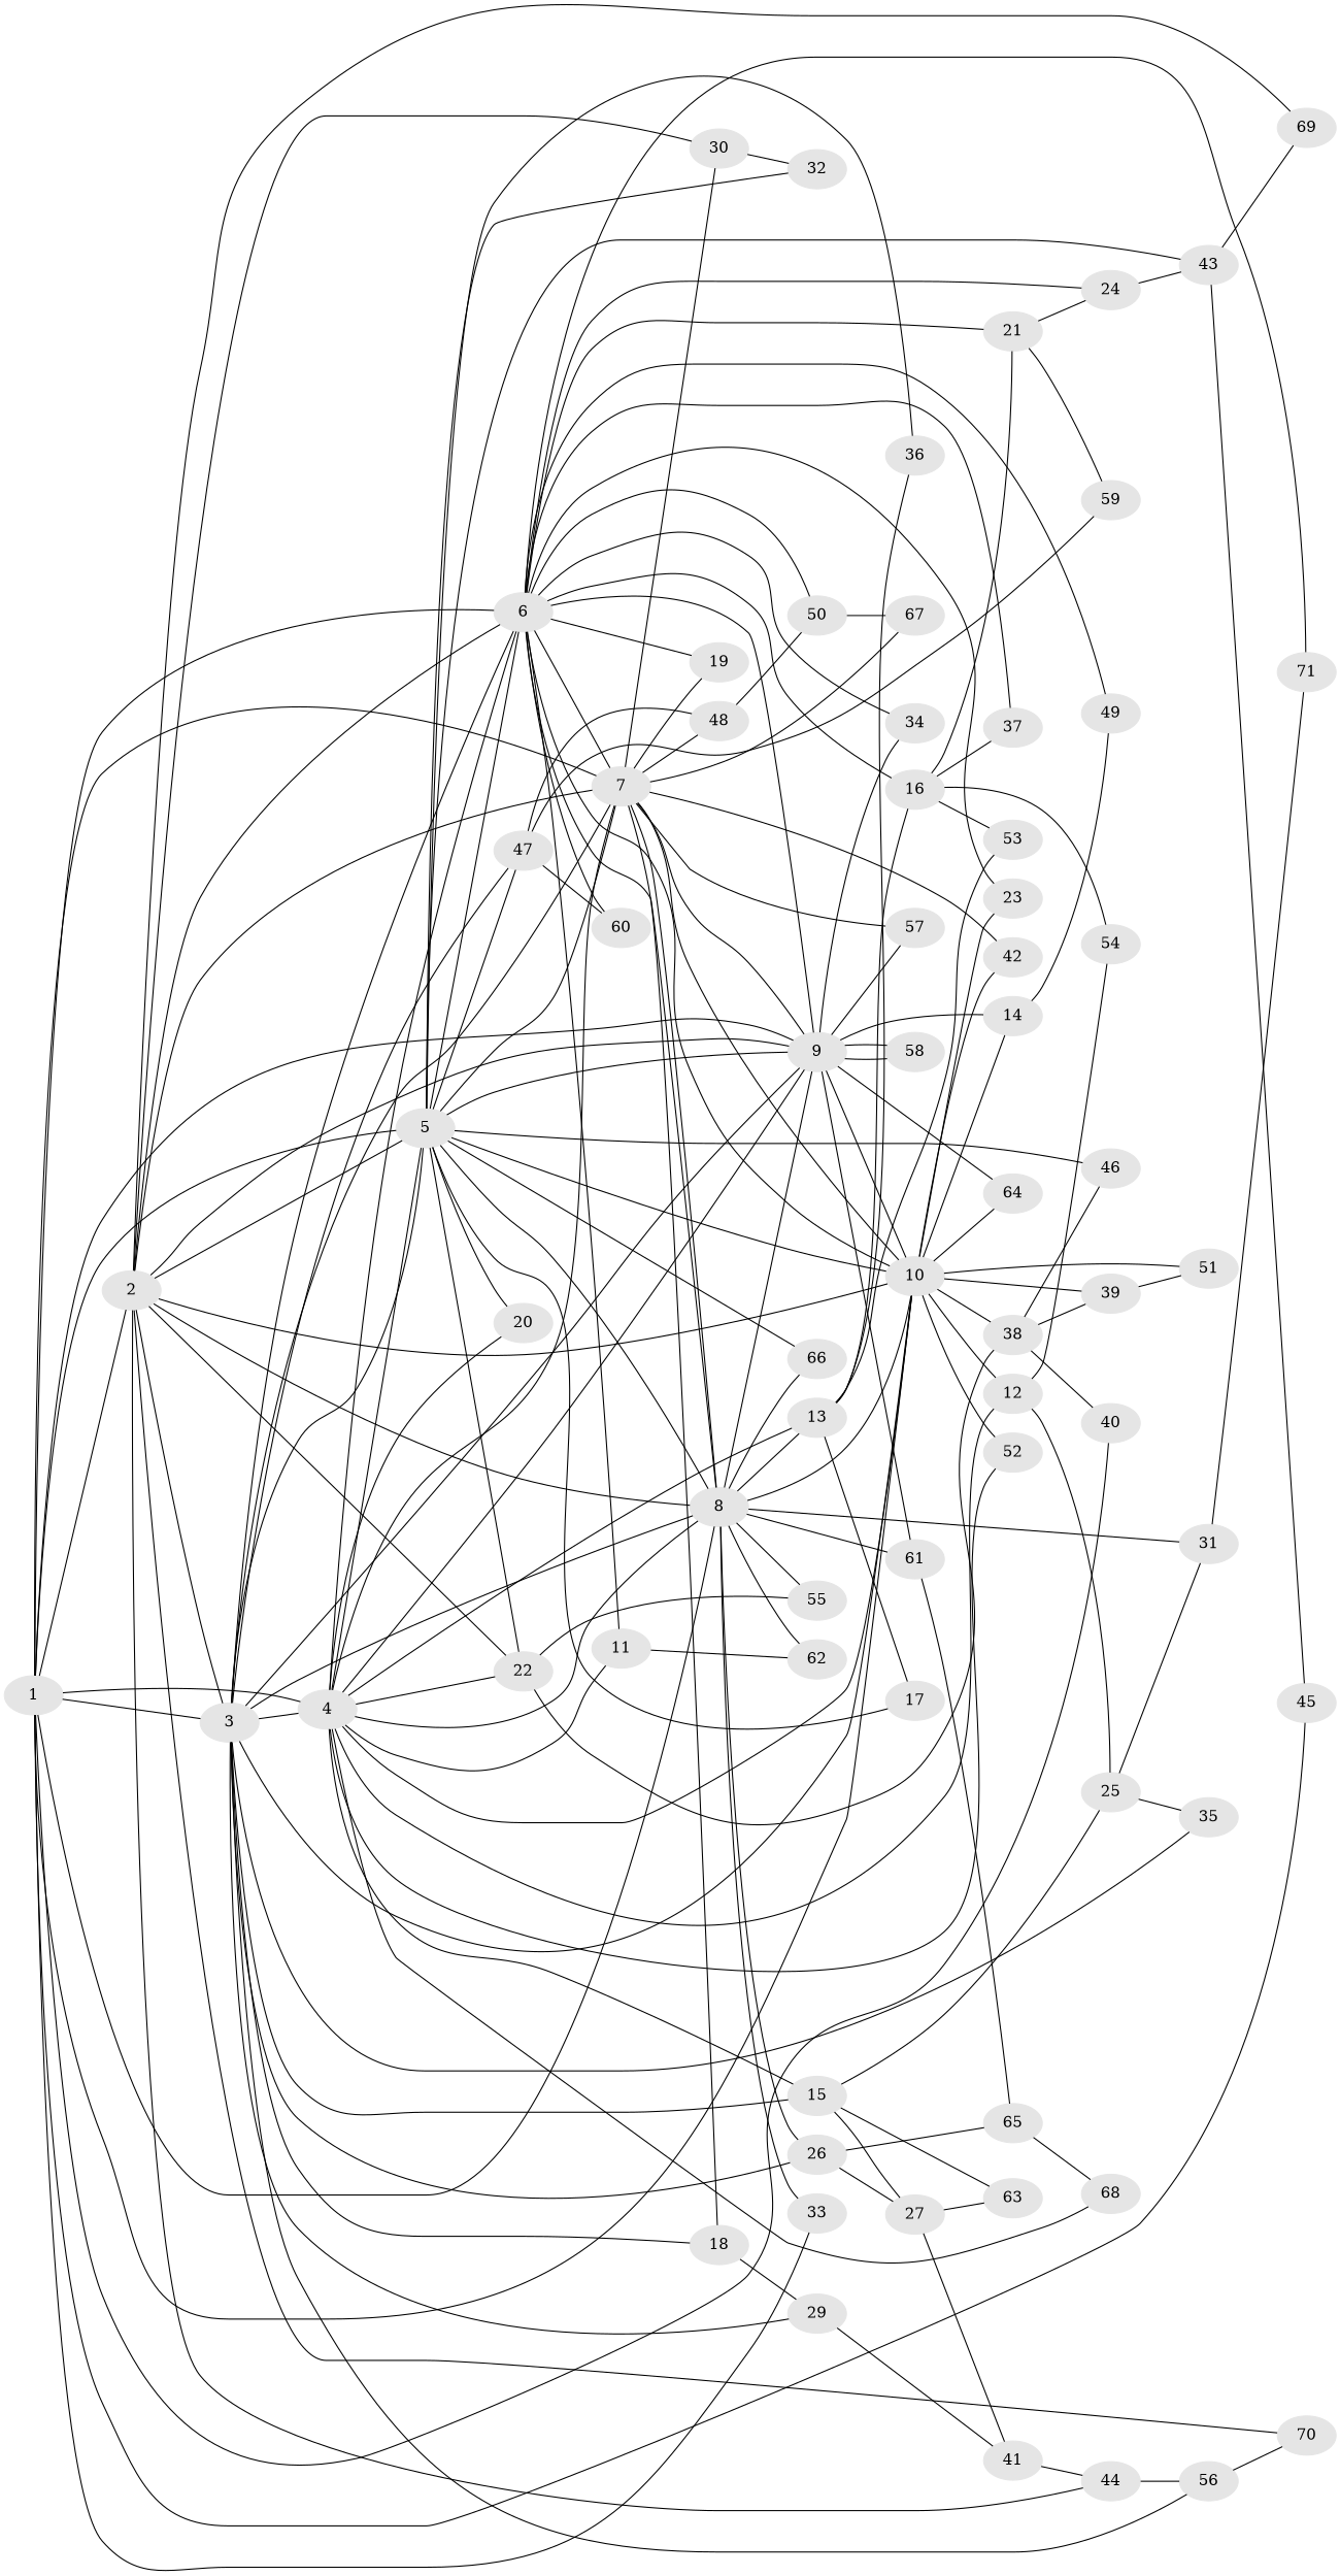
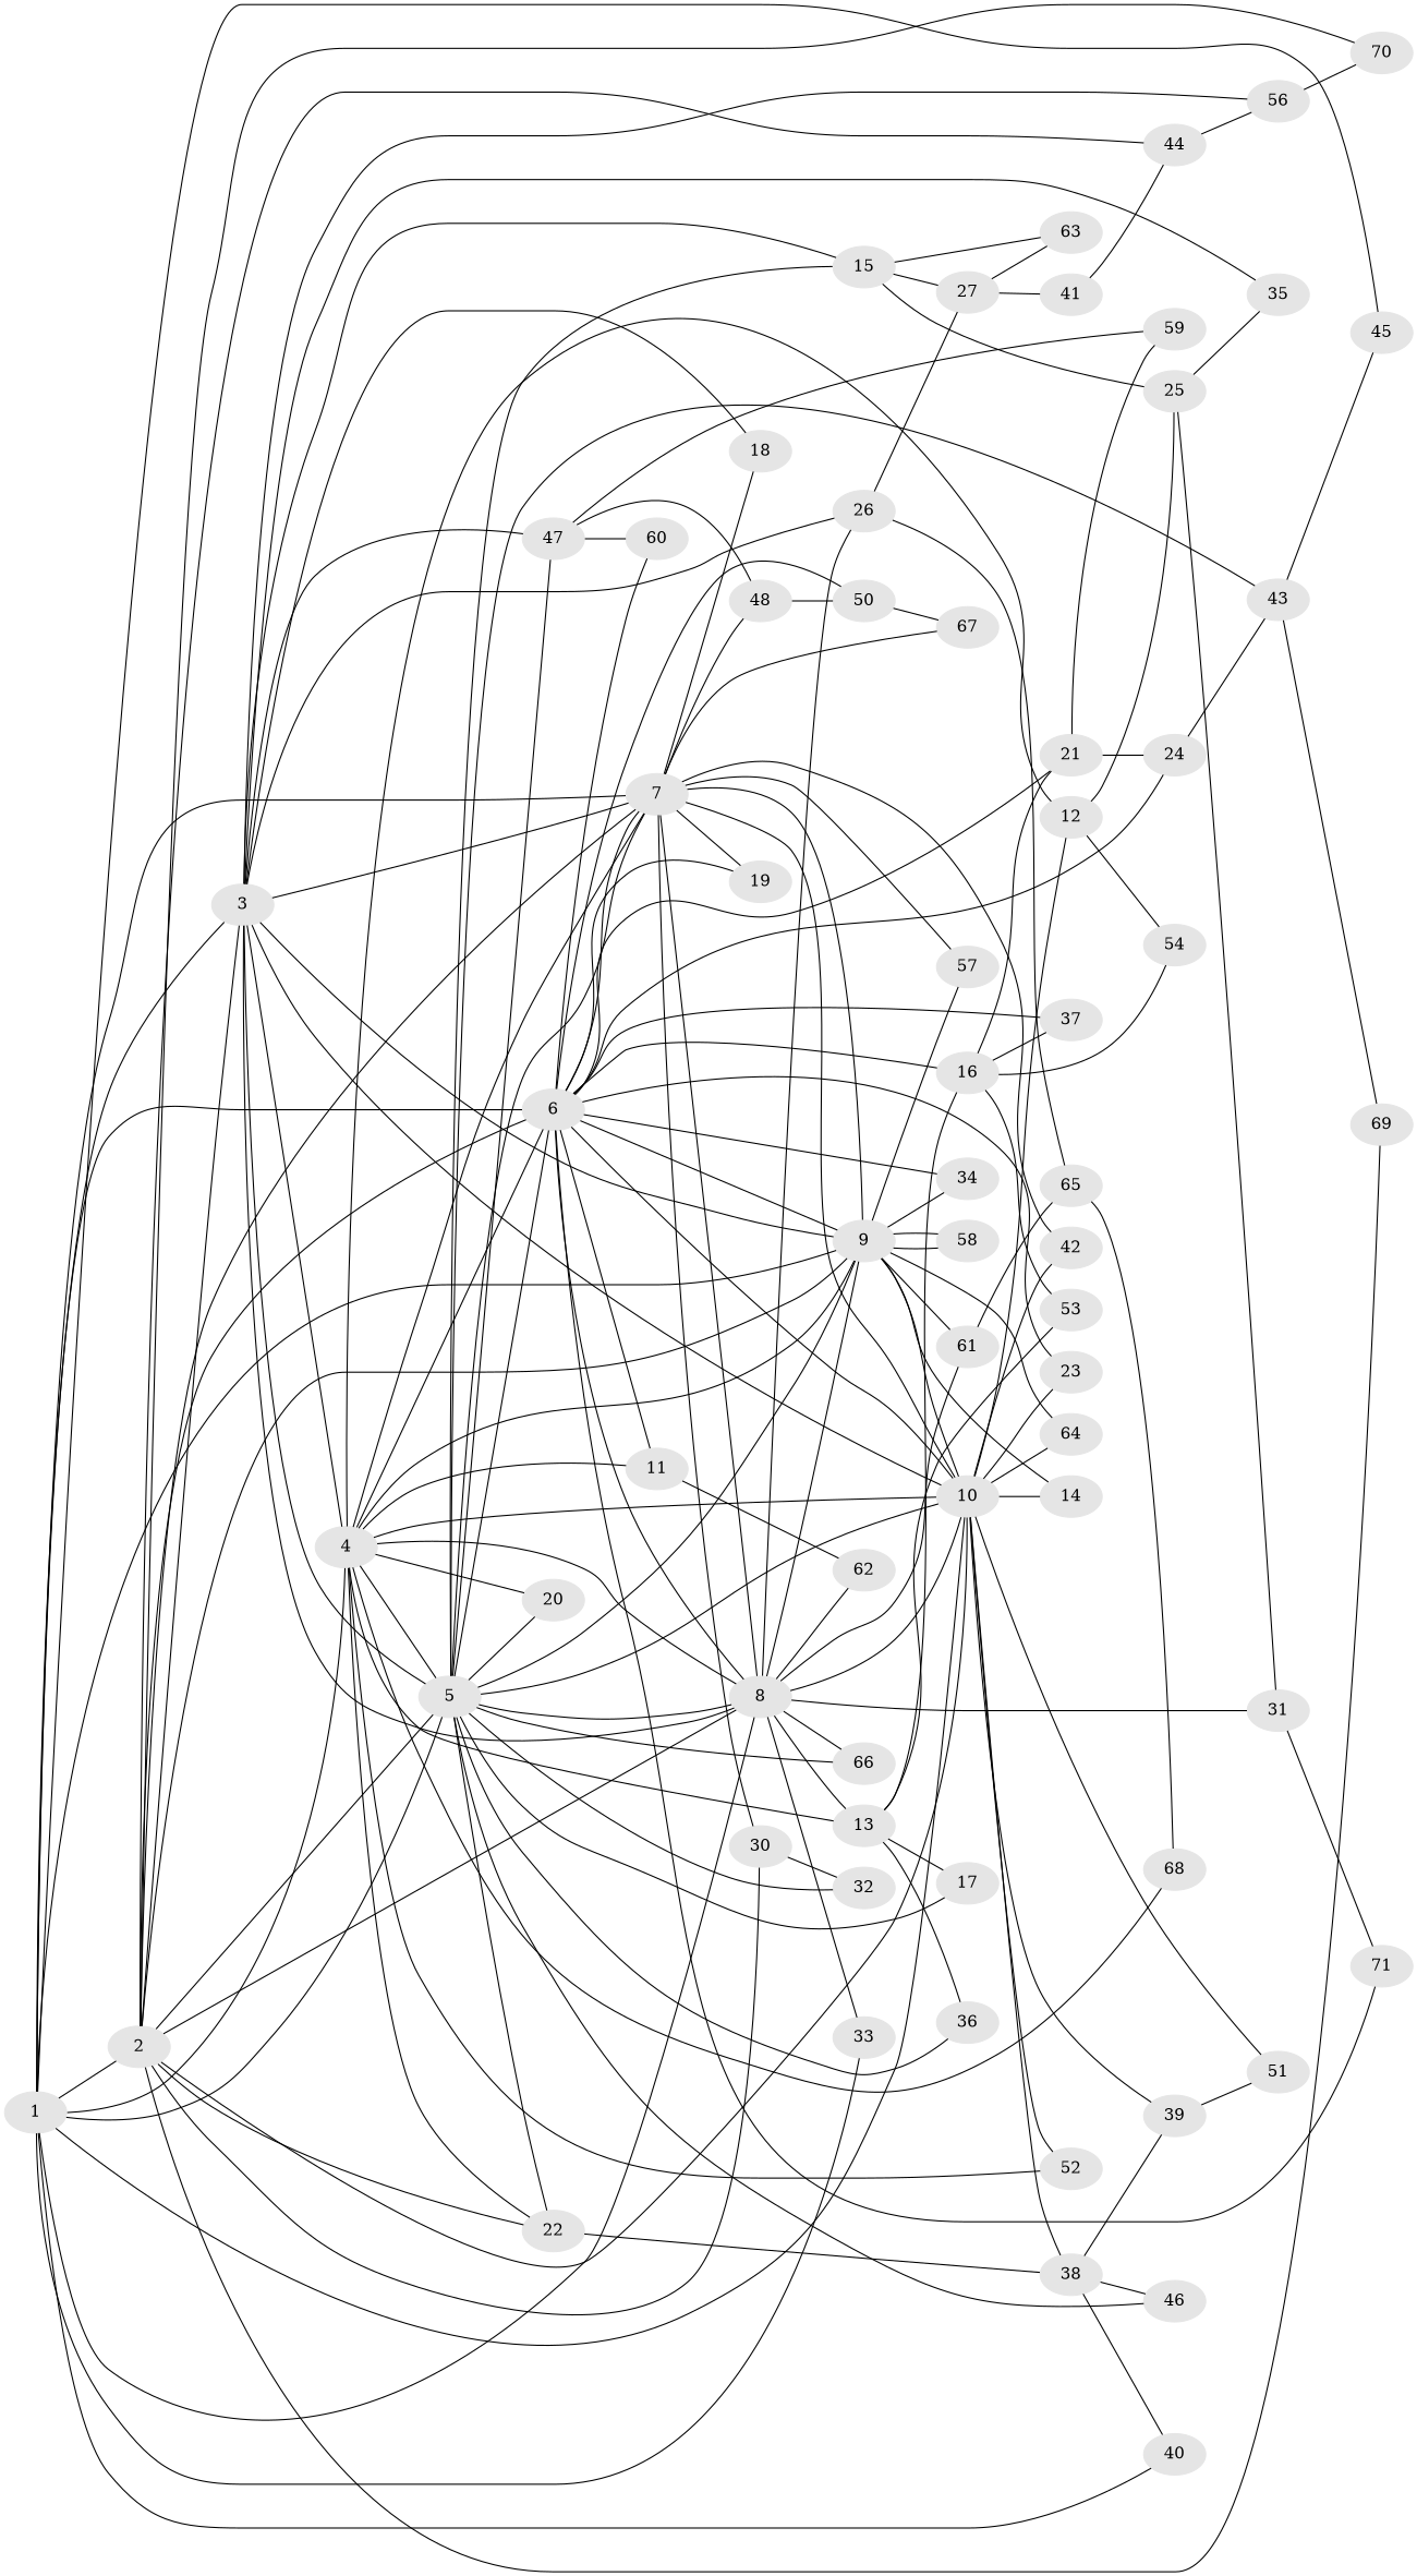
  graph {
    rankdir=LR
    node [color=gray90 style=filled]
    1
    2
    3
    4
    5
    6
    7
    8
    9
    10
    33
    40
    45
    30
    44
    69
    70
    22
    15
    18
    26
-   29
    35
    47
    56
    11
    12
    13
    20
    52
    68
    17
    32
    36
    43
    46
    66
    16
    19
    21
    23
    24
    34
    37
-   49
    50
    60
    71
    42
    48
    57
    67
    31
-   55
    61
    62
    14
    58
    64
    38
    39
    51
    25
    27
    63
    65
    41
    59
    54
    53
    1 -- 2
    1 -- 3
    1 -- 4
    1 -- 5
    1 -- 6
    1 -- 7
    1 -- 8
    1 -- 9
    1 -- 10
    1 -- 33
    1 -- 40
    1 -- 45
    2 -- 3
    2 -- 5
    2 -- 6
    2 -- 7
    2 -- 8
    2 -- 9
    2 -- 10
    2 -- 30
    2 -- 44
    2 -- 69
    2 -- 70
    2 -- 22
    3 -- 4
    3 -- 5
-   3 -- 6
    3 -- 7
    3 -- 8
    3 -- 9
    3 -- 10
    3 -- 15
    3 -- 18
    3 -- 26
-   3 -- 29
    3 -- 35
    3 -- 47
    3 -- 56
    4 -- 5
    4 -- 6
    4 -- 7
    4 -- 8
    4 -- 9
    4 -- 10
    4 -- 22
    4 -- 11
    4 -- 12
    4 -- 13
    4 -- 20
    4 -- 52
    4 -- 68
    5 -- 6
    5 -- 7
    5 -- 8
    5 -- 9
    5 -- 10
    5 -- 22
-   4 -- 15
+   5 -- 15
    5 -- 47
    5 -- 20
    5 -- 17
    5 -- 32
    5 -- 36
    5 -- 43
    5 -- 46
    5 -- 66
    6 -- 7
    6 -- 8
    6 -- 9
    6 -- 10
    6 -- 11
    6 -- 16
    6 -- 19
    6 -- 21
    6 -- 23
    6 -- 24
    6 -- 34
    6 -- 37
-   6 -- 49
    6 -- 50
    6 -- 60
    6 -- 71
    7 -- 8
    7 -- 9
    7 -- 10
    7 -- 30
    7 -- 18
    7 -- 19
    7 -- 42
    7 -- 48
    7 -- 57
    7 -- 67
    8 -- 9
    8 -- 10
    8 -- 33
    8 -- 26
    8 -- 13
    8 -- 66
    8 -- 31
-   8 -- 55
    8 -- 61
    8 -- 62
    9 -- 10
    9 -- 34
    9 -- 57
    9 -- 61
    9 -- 14
    9 -- 58
    9 -- 58
    9 -- 64
    10 -- 12
    10 -- 52
    10 -- 23
    10 -- 42
    10 -- 14
    10 -- 64
    10 -- 38
    10 -- 39
    10 -- 51
    30 -- 32
    44 -- 56
-   22 -- 55
    22 -- 38
    15 -- 25
    15 -- 27
    15 -- 63
-   18 -- 29
    26 -- 27
    26 -- 65
-   29 -- 41
    47 -- 60
    47 -- 48
    47 -- 59
    56 -- 70
    11 -- 62
    12 -- 25
    12 -- 54
    13 -- 17
    13 -- 36
    13 -- 16
    13 -- 53
    43 -- 45
    43 -- 69
    16 -- 21
    16 -- 37
    16 -- 54
    16 -- 53
    21 -- 24
    21 -- 59
    24 -- 43
    50 -- 67
    48 -- 50
    31 -- 71
    61 -- 65
-   14 -- 49
    38 -- 40
    38 -- 46
    38 -- 39
    39 -- 51
    25 -- 35
    25 -- 31
    27 -- 63
    27 -- 41
    65 -- 68
    41 -- 44
  }
